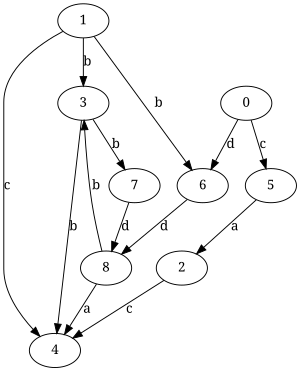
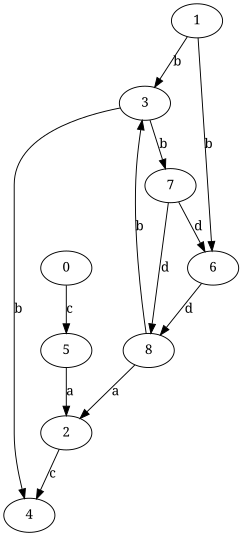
  strict digraph {
    fontname="Noto Serif"
    node [fontname="Noto Serif"]
    edge [fontname="Noto Serif"]
    1
    3
    4
    6
    7
    8
    2
    5
    0
    1 -> 3 [label=b]
-   1 -> 4 [label=c]
    1 -> 6 [label=b]
    3 -> 4 [label=b]
    3 -> 7 [label=b]
    6 -> 8 [label=d]
    7 -> 8 [label=d]
    8 -> 3 [label=b]
-   8 -> 4 [label=a]
+   8 -> 2 [label=a]
    2 -> 4 [label=c]
    5 -> 2 [label=a]
-   0 -> 6 [label=d]
+   7 -> 6 [label=d]
    0 -> 5 [label=c]
  }
